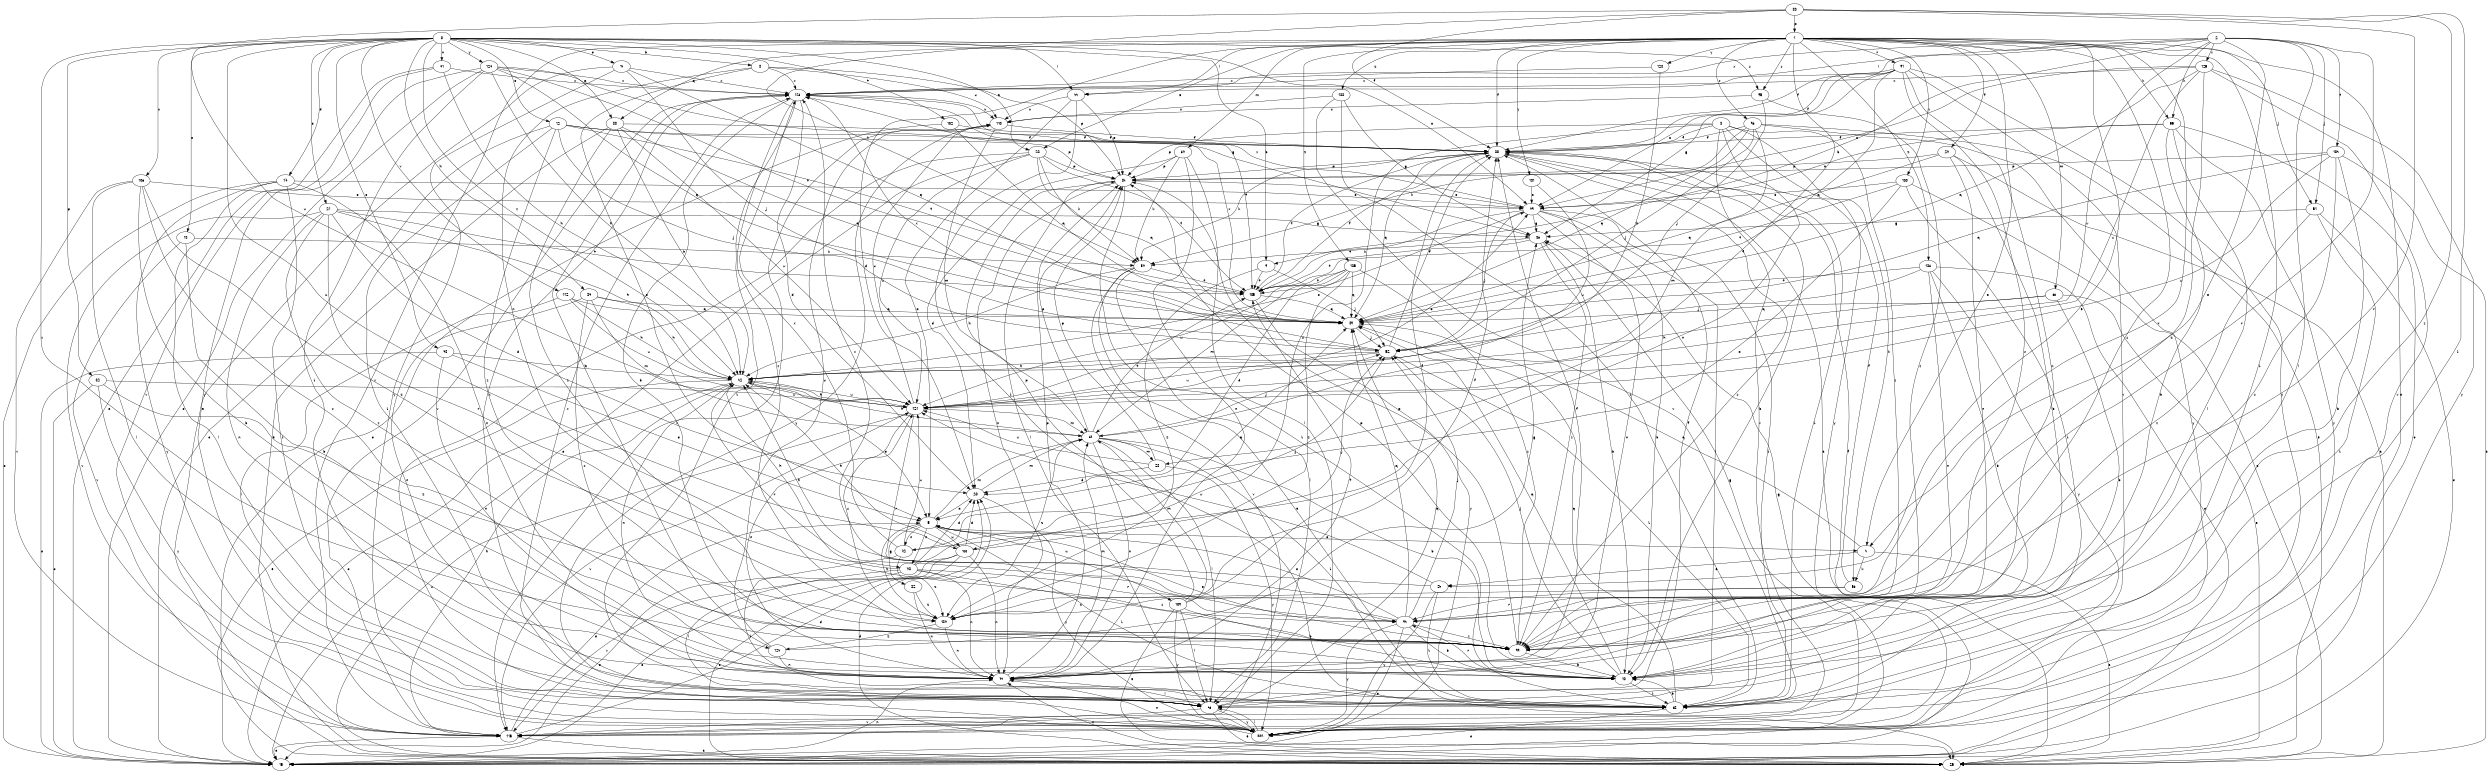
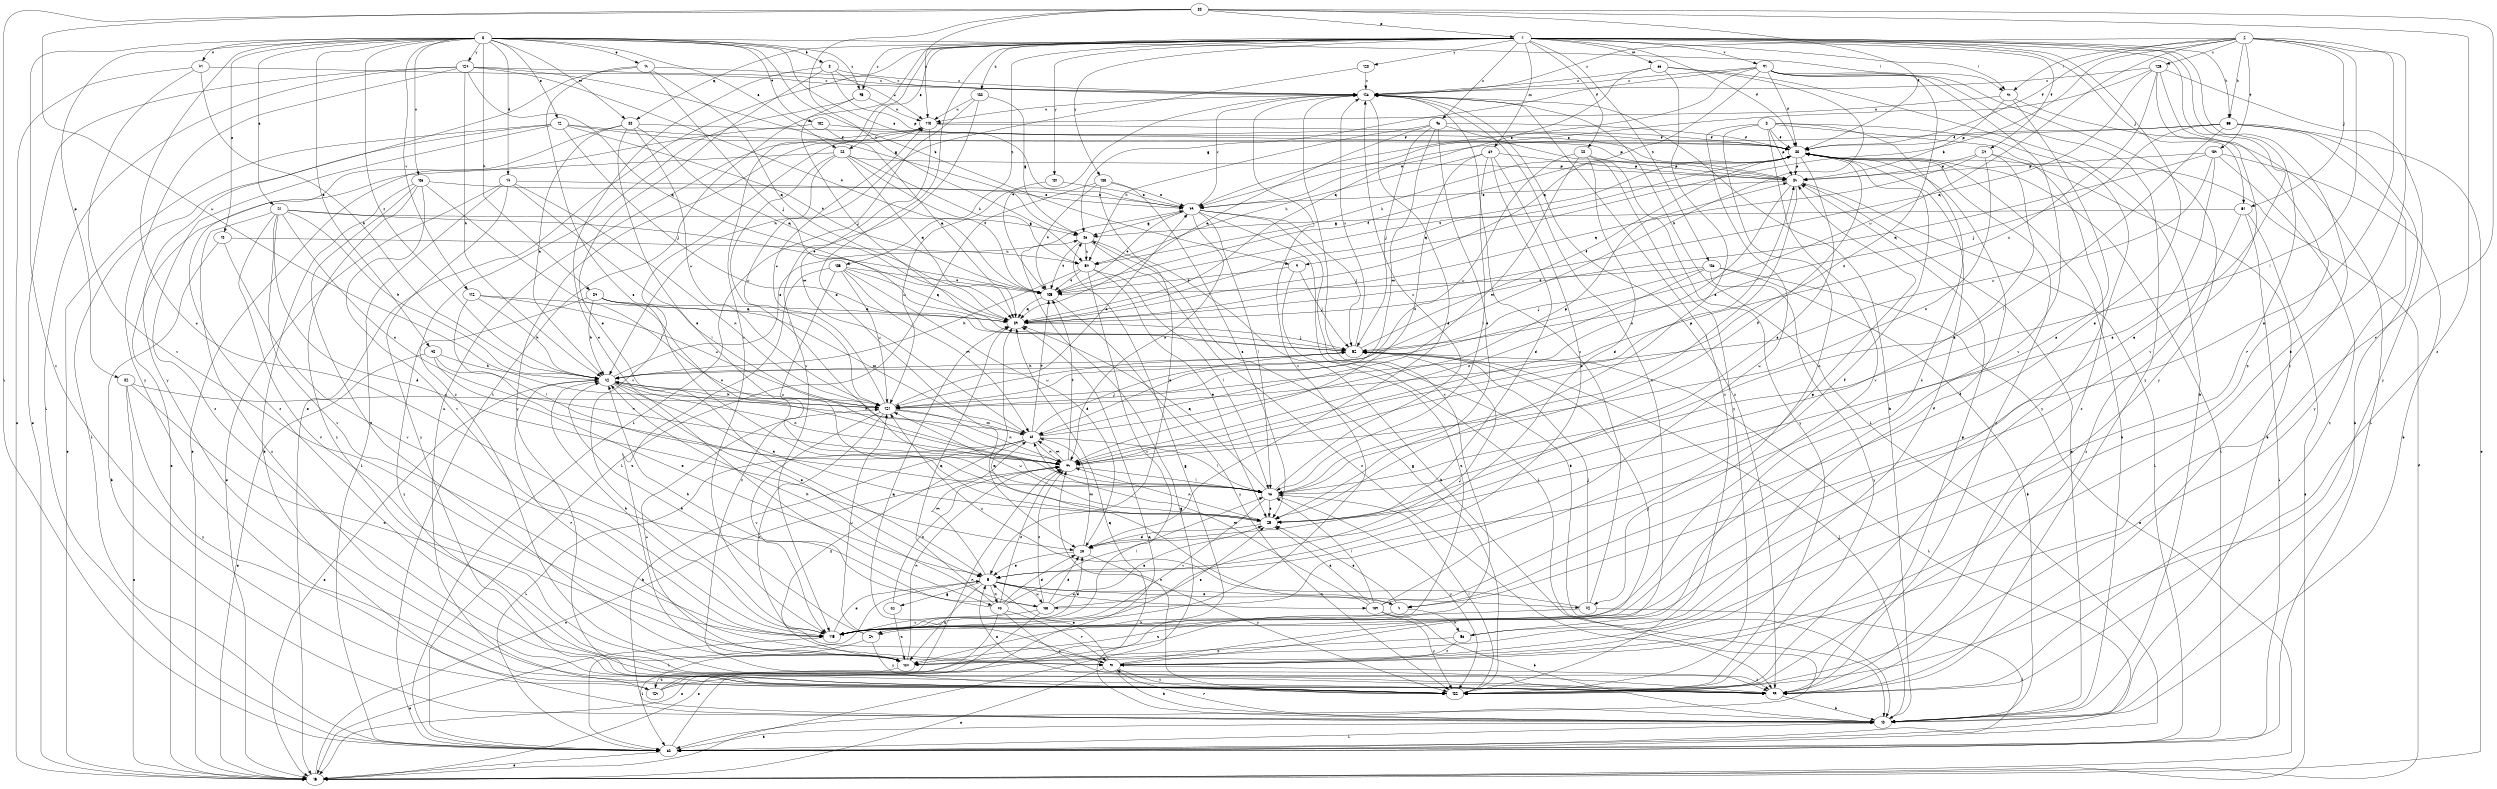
  strict digraph {
    fontname="Patrick Hand"
    node [fontname="Patrick Hand"]
    edge [fontname="Patrick Hand"]
    0
    8
    9
    12
    13
    14
    17
    21
    23
    37
    42
    44
    71
    78
    79
    82
    88
    95
    102
    106
    108
    112
    124
    127
    126
    84
    5
    73
    110
    137
    52
    105
    15
    30
    63
    99
    115
    10
    57
-   132 [label=332]
+   132
    25
    89
    46
    74
    20
    94
    36
    121
    68
    1
    4
    24
    27
    28
    51
    55
    66
    67
    91
    96
    128
    130
    131
    133
    135
    136
    56
    83
    2
    104
    125
    3
    72
    32
    109
    0 -> 8 [label=b]
    0 -> 9 [label=b]
    0 -> 12 [label=c]
    0 -> 13 [label=c]
    0 -> 14 [label=c]
    0 -> 17 [label=d]
    0 -> 21 [label=e]
    0 -> 23 [label=e]
    0 -> 37 [label=h]
    0 -> 42 [label=s]
    0 -> 44 [label=i]
    0 -> 71 [label=n]
    0 -> 78 [label=o]
    0 -> 79 [label=o]
    0 -> 82 [label=p]
-   0 -> 88 [label=q]
+   0 -> 88 [label=m]
    0 -> 95 [label=s]
    0 -> 102 [label=t]
    0 -> 106 [label=u]
    0 -> 108 [label=u]
    0 -> 112 [label=v]
    0 -> 124 [label=x]
    0 -> 127 [label=y]
    8 -> 126 [label=x]
    8 -> 84 [label=p]
    8 -> 5 [label=a]
    8 -> 73 [label=n]
    8 -> 110 [label=u]
    9 -> 137 [label=z]
    9 -> 52 [label=j]
    9 -> 105 [label=t]
    12 -> 84 [label=p]
    12 -> 52 [label=j]
    12 -> 105 [label=t]
    12 -> 15 [label=c]
    12 -> 30 [label=f]
    12 -> 63 [label=l]
    12 -> 99 [label=s]
    13 -> 115 [label=v]
    13 -> 10 [label=b]
    13 -> 57 [label=k]
    14 -> 126 [label=x]
    14 -> 52 [label=j]
    14 -> 132 [label=y]
    14 -> 25 [label=e]
    14 -> 89 [label=q]
    17 -> 79 [label=o]
    17 -> 15 [label=c]
    17 -> 63 [label=l]
    17 -> 132 [label=y]
    17 -> 46 [label=i]
    17 -> 74 [label=n]
    21 -> 42 [label=h]
    21 -> 105 [label=t]
    21 -> 99 [label=s]
    21 -> 115 [label=v]
    21 -> 74 [label=n]
    21 -> 20 [label=d]
    21 -> 94 [label=r]
    21 -> 36 [label=g]
    23 -> 84 [label=p]
    23 -> 105 [label=t]
    23 -> 15 [label=c]
    23 -> 57 [label=k]
    23 -> 89 [label=q]
    23 -> 46 [label=i]
    23 -> 121 [label=w]
    37 -> 42 [label=h]
    37 -> 99 [label=s]
    37 -> 89 [label=q]
    37 -> 74 [label=n]
    37 -> 68 [label=m]
    42 -> 79 [label=o]
    42 -> 5 [label=a]
    42 -> 15 [label=c]
    42 -> 25 [label=e]
    42 -> 74 [label=n]
    42 -> 94 [label=r]
    42 -> 121 [label=w]
    44 -> 84 [label=p]
    44 -> 5 [label=a]
    44 -> 110 [label=u]
    44 -> 63 [label=l]
    71 -> 42 [label=h]
    71 -> 126 [label=x]
    71 -> 15 [label=c]
    71 -> 115 [label=v]
    78 -> 42 [label=h]
    78 -> 5 [label=a]
    78 -> 15 [label=c]
    78 -> 74 [label=n]
    79 -> 126 [label=x]
    79 -> 52 [label=j]
    79 -> 105 [label=t]
    79 -> 63 [label=l]
    79 -> 10 [label=b]
    79 -> 46 [label=i]
    79 -> 74 [label=n]
    79 -> 36 [label=g]
    82 -> 137 [label=z]
    82 -> 15 [label=c]
    82 -> 132 [label=y]
    82 -> 121 [label=w]
    88 -> 42 [label=h]
    88 -> 30 [label=f]
    88 -> 99 [label=s]
    88 -> 25 [label=e]
    88 -> 89 [label=q]
    88 -> 121 [label=w]
    95 -> 110 [label=u]
    95 -> 52 [label=j]
    95 -> 99 [label=s]
    102 -> 15 [label=c]
    102 -> 30 [label=f]
    102 -> 89 [label=q]
    106 -> 79 [label=o]
    106 -> 137 [label=z]
    106 -> 99 [label=s]
    106 -> 115 [label=v]
    106 -> 10 [label=b]
    106 -> 46 [label=i]
    108 -> 42 [label=h]
    108 -> 52 [label=j]
    108 -> 15 [label=c]
    108 -> 115 [label=v]
    108 -> 25 [label=e]
    108 -> 74 [label=n]
    108 -> 20 [label=d]
    112 -> 42 [label=h]
    112 -> 89 [label=q]
    112 -> 46 [label=i]
    112 -> 121 [label=w]
    124 -> 126 [label=x]
    124 -> 110 [label=u]
    124 -> 74 [label=n]
    124 -> 36 [label=g]
    127 -> 42 [label=h]
    127 -> 126 [label=x]
    127 -> 105 [label=t]
    127 -> 15 [label=c]
    127 -> 63 [label=l]
    127 -> 132 [label=y]
    127 -> 89 [label=q]
    127 -> 36 [label=g]
    126 -> 110 [label=u]
    126 -> 105 [label=t]
    126 -> 63 [label=l]
    126 -> 99 [label=s]
    126 -> 115 [label=v]
    126 -> 10 [label=b]
    126 -> 20 [label=d]
    84 -> 79 [label=o]
    84 -> 63 [label=l]
    84 -> 46 [label=i]
    84 -> 74 [label=n]
    5 -> 108 [label=u]
    5 -> 73 [label=n]
    5 -> 137 [label=z]
    5 -> 63 [label=l]
    5 -> 68 [label=m]
    5 -> 4 [label=a]
    5 -> 72 [label=n]
    5 -> 32 [label=g]
    5 -> 109 [label=u]
    73 -> 42 [label=h]
    73 -> 15 [label=c]
    73 -> 99 [label=s]
    73 -> 89 [label=q]
    73 -> 46 [label=i]
    73 -> 74 [label=n]
    73 -> 20 [label=d]
    73 -> 94 [label=r]
    110 -> 30 [label=f]
    110 -> 115 [label=v]
    110 -> 132 [label=y]
    110 -> 68 [label=m]
    137 -> 124 [label=z]
    137 -> 30 [label=f]
    137 -> 74 [label=n]
    137 -> 121 [label=w]
    52 -> 42 [label=h]
    52 -> 126 [label=x]
    52 -> 30 [label=f]
    52 -> 63 [label=l]
    52 -> 121 [label=w]
    105 -> 30 [label=f]
    105 -> 132 [label=y]
    105 -> 89 [label=q]
    15 -> 30 [label=f]
    15 -> 74 [label=n]
    15 -> 36 [label=g]
    30 -> 84 [label=p]
    30 -> 105 [label=t]
    30 -> 63 [label=l]
    30 -> 99 [label=s]
    30 -> 10 [label=b]
    30 -> 57 [label=k]
    30 -> 25 [label=e]
    30 -> 89 [label=q]
    63 -> 15 [label=c]
    63 -> 10 [label=b]
    63 -> 89 [label=q]
    99 -> 84 [label=p]
    99 -> 5 [label=a]
    99 -> 10 [label=b]
    115 -> 42 [label=h]
    115 -> 5 [label=a]
    115 -> 15 [label=c]
    115 -> 25 [label=e]
    115 -> 20 [label=d]
    10 -> 84 [label=p]
    10 -> 52 [label=j]
    10 -> 63 [label=l]
    10 -> 89 [label=q]
    10 -> 94 [label=r]
    57 -> 42 [label=h]
    57 -> 105 [label=t]
    57 -> 115 [label=v]
    57 -> 25 [label=e]
    57 -> 46 [label=i]
    132 -> 126 [label=x]
    132 -> 46 [label=i]
    132 -> 74 [label=n]
    132 -> 36 [label=g]
    25 -> 74 [label=n]
    25 -> 20 [label=d]
    25 -> 121 [label=w]
-   89 -> 126 [label=x]
+   66 -> 126 [label=x]
    89 -> 52 [label=j]
    46 -> 126 [label=x]
    46 -> 30 [label=f]
    46 -> 115 [label=v]
    46 -> 132 [label=y]
    46 -> 25 [label=e]
    46 -> 89 [label=q]
    74 -> 84 [label=p]
    74 -> 105 [label=t]
-   74 -> 30 [label=f]
    74 -> 46 [label=i]
    74 -> 68 [label=m]
    20 -> 5 [label=a]
    20 -> 132 [label=y]
    20 -> 68 [label=m]
    94 -> 126 [label=x]
    94 -> 5 [label=a]
    94 -> 52 [label=j]
    94 -> 15 [label=c]
    94 -> 99 [label=s]
    94 -> 10 [label=b]
    94 -> 132 [label=y]
    94 -> 89 [label=q]
    36 -> 105 [label=t]
    36 -> 99 [label=s]
    36 -> 10 [label=b]
    36 -> 57 [label=k]
    121 -> 42 [label=h]
    121 -> 79 [label=o]
    121 -> 110 [label=u]
    121 -> 115 [label=v]
    121 -> 74 [label=n]
    121 -> 94 [label=r]
    121 -> 68 [label=m]
    68 -> 42 [label=h]
    68 -> 84 [label=p]
    68 -> 137 [label=z]
    68 -> 52 [label=j]
    68 -> 105 [label=t]
    68 -> 63 [label=l]
    68 -> 10 [label=b]
    68 -> 46 [label=i]
    68 -> 74 [label=n]
    1 -> 23 [label=e]
    1 -> 44 [label=i]
    1 -> 88 [label=q]
    1 -> 95 [label=s]
    1 -> 15 [label=c]
    1 -> 30 [label=f]
    1 -> 63 [label=l]
    1 -> 99 [label=s]
    1 -> 115 [label=v]
    1 -> 20 [label=d]
    1 -> 94 [label=r]
    1 -> 4 [label=a]
    1 -> 24 [label=e]
    1 -> 27 [label=f]
    1 -> 28 [label=f]
    1 -> 51 [label=j]
    1 -> 55 [label=k]
    1 -> 66 [label=m]
    1 -> 67 [label=m]
    1 -> 91 [label=r]
    1 -> 96 [label=s]
    1 -> 128 [label=y]
    1 -> 130 [label=y]
    1 -> 131 [label=y]
    1 -> 133 [label=z]
    1 -> 135 [label=z]
    1 -> 136 [label=z]
    4 -> 25 [label=e]
    4 -> 89 [label=q]
-   4 -> 24 [label=e]
+   4 -> 24 [label=k]
    4 -> 56 [label=k]
    24 -> 42 [label=h]
    24 -> 63 [label=l]
    24 -> 132 [label=y]
    24 -> 121 [label=w]
    27 -> 84 [label=p]
    27 -> 10 [label=b]
    27 -> 25 [label=e]
    27 -> 89 [label=q]
    27 -> 74 [label=n]
    28 -> 84 [label=p]
    28 -> 132 [label=y]
    28 -> 20 [label=d]
    28 -> 121 [label=w]
-   68 -> 28 [label=m]
+   28 -> 68 [label=m]
    51 -> 15 [label=c]
    51 -> 63 [label=l]
    51 -> 99 [label=s]
    51 -> 36 [label=g]
    55 -> 79 [label=o]
+   55 -> 52 [label=j]
    55 -> 15 [label=c]
    55 -> 30 [label=f]
    55 -> 10 [label=b]
    55 -> 132 [label=y]
    55 -> 46 [label=i]
    66 -> 42 [label=h]
    66 -> 10 [label=b]
    66 -> 25 [label=e]
    66 -> 89 [label=q]
    67 -> 84 [label=p]
+   67 -> 5 [label=a]
    67 -> 57 [label=k]
    67 -> 46 [label=i]
    67 -> 74 [label=n]
    67 -> 20 [label=d]
    91 -> 79 [label=o]
    91 -> 126 [label=x]
    91 -> 30 [label=f]
    91 -> 99 [label=s]
    91 -> 115 [label=v]
    91 -> 132 [label=y]
    91 -> 89 [label=q]
    91 -> 74 [label=n]
    91 -> 36 [label=g]
    96 -> 52 [label=j]
    96 -> 30 [label=f]
    96 -> 57 [label=k]
    96 -> 132 [label=y]
    96 -> 25 [label=e]
    96 -> 89 [label=q]
    96 -> 68 [label=m]
    128 -> 42 [label=h]
    128 -> 126 [label=x]
    130 -> 79 [label=o]
    130 -> 5 [label=a]
    130 -> 105 [label=t]
    130 -> 63 [label=l]
    130 -> 25 [label=e]
    131 -> 79 [label=o]
    131 -> 121 [label=w]
    133 -> 110 [label=u]
    133 -> 63 [label=l]
    133 -> 115 [label=v]
    133 -> 36 [label=g]
    135 -> 137 [label=z]
    135 -> 105 [label=t]
    135 -> 99 [label=s]
    135 -> 89 [label=q]
    135 -> 20 [label=d]
    135 -> 121 [label=w]
    135 -> 68 [label=m]
    136 -> 52 [label=j]
    136 -> 105 [label=t]
    136 -> 15 [label=c]
    136 -> 10 [label=b]
    136 -> 132 [label=y]
    136 -> 74 [label=n]
    56 -> 137 [label=z]
    56 -> 30 [label=f]
    56 -> 94 [label=r]
+   83 -> 110 [label=u]
    83 -> 30 [label=f]
    83 -> 63 [label=l]
    83 -> 99 [label=s]
    83 -> 57 [label=k]
    83 -> 94 [label=r]
    83 -> 121 [label=w]
    83 -> 1 [label=p]
    2 -> 9 [label=b]
    2 -> 44 [label=i]
    2 -> 126 [label=x]
    2 -> 30 [label=f]
    2 -> 46 [label=i]
-   2 -> 94 [label=r]
+   2 -> 94 [label=b]
    2 -> 121 [label=w]
    2 -> 4 [label=a]
    2 -> 51 [label=j]
    2 -> 55 [label=k]
    2 -> 104 [label=t]
    2 -> 125 [label=x]
    104 -> 84 [label=p]
    104 -> 99 [label=s]
    104 -> 10 [label=b]
    104 -> 25 [label=e]
    104 -> 89 [label=q]
    104 -> 121 [label=w]
    125 -> 79 [label=o]
    125 -> 126 [label=x]
    125 -> 137 [label=z]
    125 -> 115 [label=v]
    125 -> 132 [label=y]
    125 -> 89 [label=q]
    125 -> 121 [label=w]
    3 -> 108 [label=u]
    3 -> 84 [label=p]
    3 -> 30 [label=f]
    3 -> 99 [label=s]
    3 -> 115 [label=v]
    3 -> 132 [label=y]
    3 -> 56 [label=k]
    3 -> 72 [label=n]
    72 -> 126 [label=x]
    72 -> 137 [label=z]
    72 -> 52 [label=j]
    72 -> 63 [label=l]
    72 -> 121 [label=w]
    32 -> 137 [label=z]
    32 -> 74 [label=n]
    109 -> 84 [label=p]
    109 -> 30 [label=f]
    109 -> 10 [label=b]
    109 -> 132 [label=y]
    109 -> 25 [label=e]
    109 -> 46 [label=i]
    109 -> 68 [label=m]
  }
